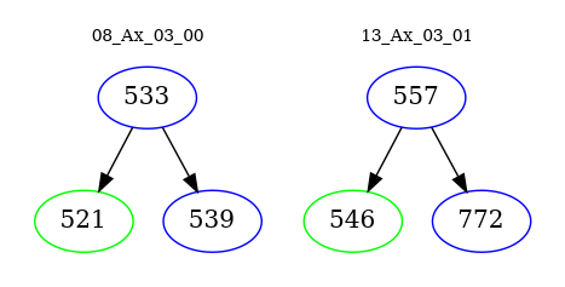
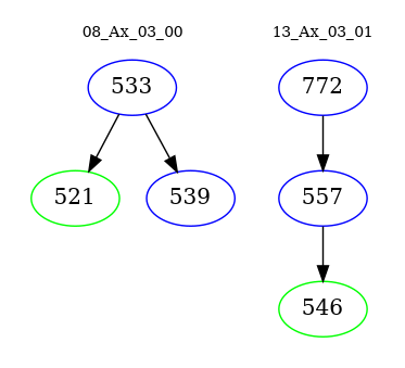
  digraph {
    node [color=blue]
    edge [color=black]
    n1 [label=533]
    n2 [color=green label=521]
    n3 [label=539]
    n4 [label=557]
    n5 [color=green label=546]
    n6 [label=772]
    subgraph cluster_1 {
      color=white
      fontsize=10
      label="08_Ax_03_00"
      n1
      n2
      n3
    }
    subgraph cluster_2 {
      color=white
      fontsize=10
      label="13_Ax_03_01"
      n4
      n5
      n6
    }
    n1 -> n2
    n1 -> n3
    n4 -> n5
-   n4 -> n6
+   n6 -> n4
  }
